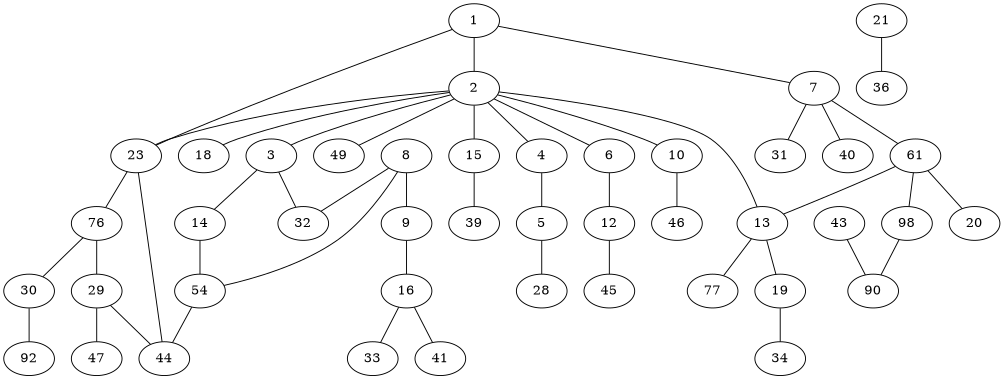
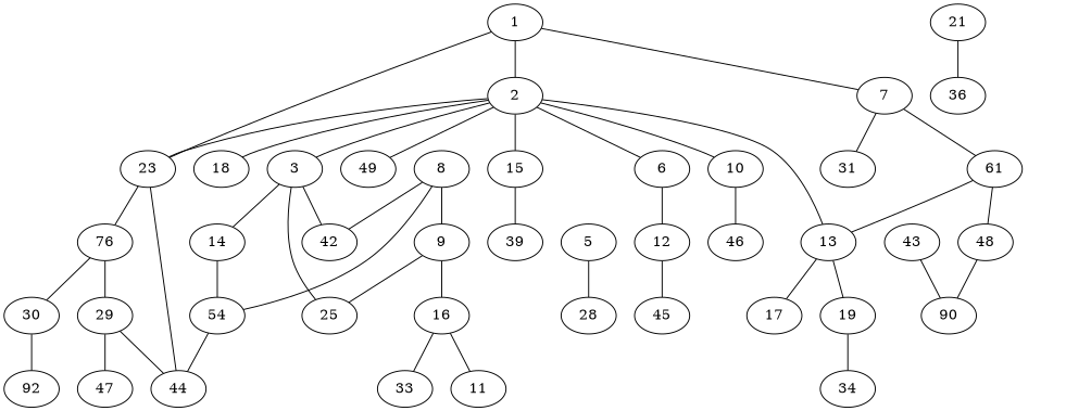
  graph {
    1
    2
    7
    23
    3
-   4
    6
    10
    13
    18
    49
    15
    n13 [label=61]
    31
-   40
    n16 [label=76]
    44
    14
-   32
+   25
+   32 [label=42]
    5
    12
    46
    19
-   17 [label=77]
-   20
-   48 [label=98]
+   17
+   48
    n28 [label=90]
    43
    29
    30
    8
    9
    n34 [label=54]
    28
    45
    39
    34
    16
    21
    36
    33
-   41
+   41 [label=11]
    47
    n45 [label=92]
    1 -- 2
    1 -- 7
    1 -- 23
    2 -- 23
    2 -- 3
-   2 -- 4
    2 -- 6
    2 -- 10
    2 -- 13
    2 -- 18
    2 -- 49
    2 -- 15
    7 -- n13
    7 -- 31
-   7 -- 40
    23 -- n16
    23 -- 44
    3 -- 14
+   3 -- 25
    3 -- 32
-   4 -- 5
    6 -- 12
    10 -- 46
    13 -- 19
    13 -- 17
    15 -- 39
    n13 -- 13
-   n13 -- 20
    n13 -- 48
    n16 -- 29
    n16 -- 30
    14 -- n34
    5 -- 28
    12 -- 45
    19 -- 34
    48 -- n28
    43 -- n28
    29 -- 44
    29 -- 47
    30 -- n45
    8 -- 32
    8 -- 9
    8 -- n34
+   9 -- 25
    9 -- 16
    n34 -- 44
    16 -- 33
    16 -- 41
    21 -- 36
  }
